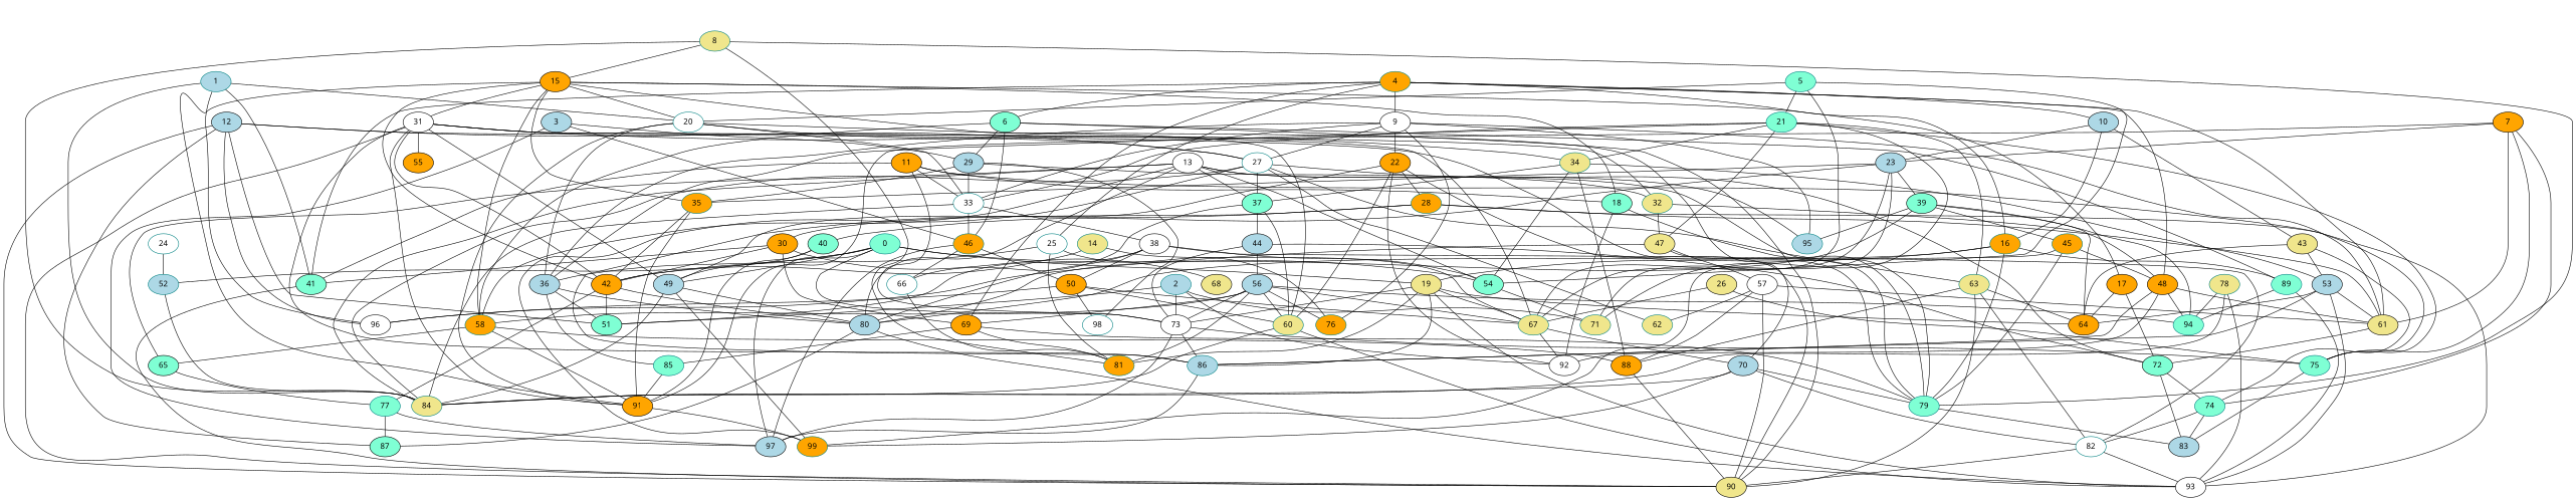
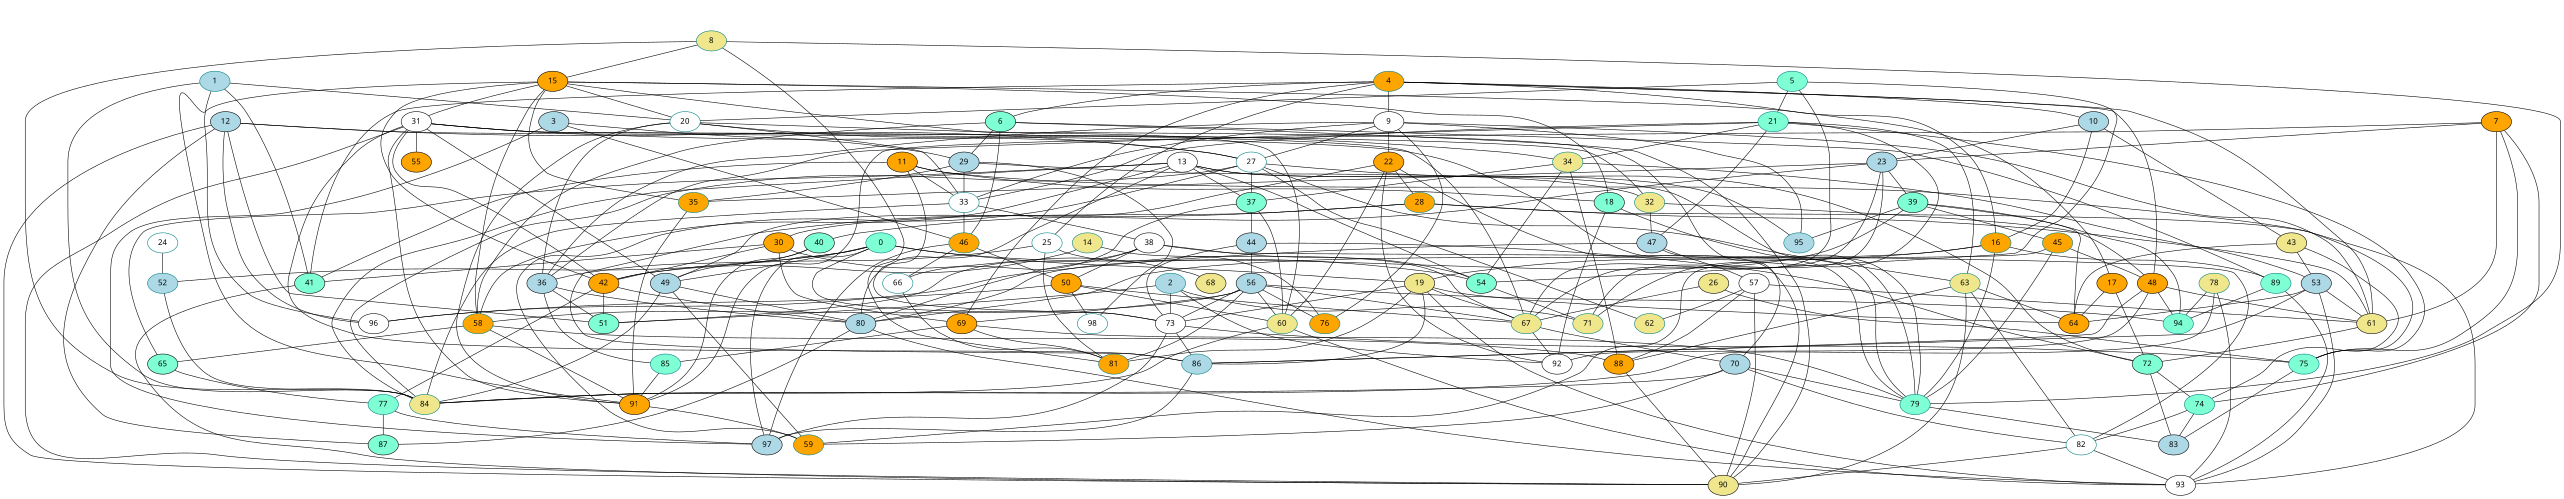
  strict graph {
    fontname="Noto Sans"
    node [color=black fillcolor=orange fontname="Noto Sans" style=filled]
    edge [fontname="Noto Sans" is_available=True prob=1.0]
    0 [color=teal fillcolor=aquamarine]
    19 [fillcolor=khaki]
    36 [fillcolor=lightblue]
    49 [fillcolor=lightblue]
    52 [color=teal fillcolor=lightblue]
    54 [fillcolor=aquamarine]
    73 [fillcolor=white]
    97 [fillcolor=lightblue]
    67 [color=teal fillcolor=khaki]
    81 [color=teal]
    64
    86 [color=teal fillcolor=lightblue]
    93 [fillcolor=white]
    51 [fillcolor=aquamarine]
    80 [fillcolor=lightblue]
    85 [color=teal fillcolor=aquamarine]
    84 [color=teal fillcolor=khaki]
-   99 [color=teal]
+   99 [color=teal label=59]
    71 [color=teal fillcolor=khaki]
    75 [color=teal fillcolor=aquamarine]
    1 [color=teal fillcolor=lightblue]
    20 [color=teal fillcolor=white]
    41 [fillcolor=aquamarine]
    96 [fillcolor=white]
    91
    27 [color=teal fillcolor=white]
    33 [color=teal fillcolor=white]
    70 [fillcolor=lightblue]
    90 [fillcolor=khaki]
    83 [fillcolor=lightblue]
    2 [color=teal fillcolor=lightblue]
    92 [fillcolor=white]
    3 [fillcolor=lightblue]
    29 [fillcolor=lightblue]
    46 [color=teal]
    35 [color=teal]
    32 [color=teal fillcolor=khaki]
    98 [color=teal fillcolor=white]
    66 [color=teal fillcolor=white]
    50
    4 [color=teal]
    6 [fillcolor=aquamarine]
    9 [fillcolor=white]
    10 [fillcolor=lightblue]
    16 [color=teal]
    25 [color=teal fillcolor=white]
    48
    61 [fillcolor=khaki]
    69
    58 [color=teal]
    89 [color=teal fillcolor=aquamarine]
    22
    76 [color=teal]
    95 [color=teal fillcolor=lightblue]
    23 [fillcolor=lightblue]
    43 [fillcolor=khaki]
    79 [color=teal fillcolor=aquamarine]
    42
    94 [color=teal fillcolor=aquamarine]
    72 [fillcolor=aquamarine]
    5 [color=teal fillcolor=aquamarine]
    21 [color=teal fillcolor=aquamarine]
    34 [color=teal fillcolor=khaki]
-   47 [fillcolor=khaki]
+   47 [fillcolor=lightblue]
    63 [color=teal fillcolor=khaki]
    65 [fillcolor=aquamarine]
    88
    7
    74 [color=teal fillcolor=aquamarine]
    39 [fillcolor=aquamarine]
    40 [fillcolor=aquamarine]
    82 [color=teal fillcolor=white]
    8 [color=teal fillcolor=khaki]
    15
    18 [fillcolor=aquamarine]
    17
    31 [fillcolor=white]
    60 [color=teal fillcolor=khaki]
    28 [color=teal]
    37 [fillcolor=aquamarine]
    62 [color=teal fillcolor=khaki]
    38 [fillcolor=white]
    53 [fillcolor=lightblue]
    11
    12 [fillcolor=lightblue]
    87 [fillcolor=aquamarine]
    13 [fillcolor=white]
    44 [fillcolor=lightblue]
    77 [color=teal fillcolor=aquamarine]
    14 [color=teal fillcolor=khaki]
    55
    57 [fillcolor=white]
    30
    45 [color=teal]
    24 [color=teal fillcolor=white]
    26 [fillcolor=khaki]
    68 [fillcolor=khaki]
    56 [fillcolor=lightblue]
    78 [color=teal fillcolor=khaki]
    0 -- 19 [prob=0.188082999364]
    0 -- 36 [prob=0.00521484307378]
    0 -- 49
    0 -- 52 [prob=0.484070585973]
    0 -- 54
    0 -- 73 [prob=0.625476860148]
    0 -- 97 [prob=0.407487413673]
    19 -- 73 [prob=0.677821111126]
    19 -- 67 [prob=0.696281768393]
    19 -- 81 [prob=0.901386886695]
    19 -- 64 [prob=0.290849878332]
    19 -- 86 [prob=0.489594655681]
    19 -- 93 [prob=0.0720548578362]
    36 -- 51 [prob=0.892198436732]
    36 -- 80
    36 -- 85
    49 -- 80
    49 -- 84
    49 -- 99 [prob=0.123815106761]
    52 -- 84 [prob=0.171253786253]
    54 -- 71 [prob=0.565081199079]
    73 -- 97 [prob=0.438916903996]
    73 -- 86 [prob=0.510593950619]
    73 -- 75 [prob=0.75667295363]
    67 -- 70 [prob=0.618416313334]
    67 -- 92
    86 -- 97
    80 -- 93 [prob=0.870616000665]
    80 -- 87 [prob=0.945464675187]
    85 -- 91
    75 -- 83 [prob=0.704492820437]
    1 -- 84 [prob=0.386620447012]
    1 -- 20 [prob=0.546574889206]
    1 -- 41 [prob=0.401790126339]
    1 -- 96 [prob=0.524594659909]
    20 -- 36 [prob=0.0281054869058]
    20 -- 91
    20 -- 27 [prob=0.599721823931]
    20 -- 33
    20 -- 70 [prob=0.900159817489]
    41 -- 90 [prob=0.814335154668]
    91 -- 99 [prob=0.584669933755]
    27 -- 84 [prob=0.584532735327]
    27 -- 99 [prob=0.728968871273]
    27 -- 72 [prob=0.234109960372]
    27 -- 63
    27 -- 37 [prob=0.0371308412636]
    27 -- 62 [prob=0.913617595335]
    33 -- 84 [prob=0.757004605943]
    33 -- 46 [prob=0.180548290832]
    33 -- 38 [prob=0.0557319371228]
    70 -- 84
    70 -- 99
    70 -- 79 [prob=0.555828181531]
    70 -- 82 [prob=0.824852898587]
    2 -- 73 [prob=0.842744711085]
    2 -- 51 [prob=0.529685736835]
    2 -- 71 [prob=0.445523018811]
    2 -- 92 [prob=0.721869317761]
    3 -- 97 [prob=0.878471186094]
    3 -- 29
    3 -- 46 [prob=0.11554871691]
    29 -- 33 [prob=0.378637729367]
    29 -- 35 [prob=0.849498763825]
    29 -- 32 [prob=0.993869515552]
    29 -- 98 [prob=0.446905346622]
    46 -- 97 [prob=0.277997866756]
    46 -- 66
    46 -- 50 [prob=0.868734598425]
    35 -- 91 [prob=0.241887862778]
-   35 -- 42 [prob=0.974719337564]
    32 -- 48 [prob=0.209170889726]
    32 -- 47
    66 -- 81
    50 -- 67
    50 -- 96 [prob=0.898537979217]
    50 -- 98 [prob=0.306767810639]
    50 -- 60 [prob=0.0724943624796]
    4 -- 41 [prob=0.989711757194]
    4 -- 6 [prob=0.408064673539]
    4 -- 9 [prob=0.148987595647]
    4 -- 10 [prob=0.401567958343]
    4 -- 16 [prob=0.0974567115701]
    4 -- 25 [prob=0.506842263643]
    4 -- 48 [prob=0.519197339028]
    4 -- 61 [prob=0.952108311992]
    4 -- 69 [prob=0.255759017626]
    6 -- 90
    6 -- 29
    6 -- 46 [prob=0.500062722163]
    6 -- 58
    6 -- 89 [prob=0.530696315173]
    9 -- 36 [prob=0.647149924113]
    9 -- 27 [prob=0.610110444068]
    9 -- 33 [prob=0.458482453702]
    9 -- 61
    9 -- 22
    9 -- 76 [prob=0.860295219495]
    9 -- 95 [prob=0.505425848755]
    10 -- 16 [prob=0.00425645792361]
    10 -- 23 [prob=0.820423365321]
    10 -- 43
    16 -- 19
    16 -- 80
    16 -- 89 [prob=0.236686254804]
    16 -- 79
    25 -- 81
    25 -- 76 [prob=0.456861620135]
    25 -- 42 [prob=0.670088847997]
    48 -- 86 [prob=0.630996704087]
    48 -- 92 [prob=0.551110766981]
    48 -- 61
    48 -- 94
    61 -- 72 [prob=0.634697002771]
    69 -- 81 [prob=0.167136695475]
    69 -- 85 [prob=0.983530637572]
    69 -- 79 [prob=0.803411876614]
    58 -- 91 [prob=0.361099768268]
    58 -- 65 [prob=0.39848951574]
    58 -- 88 [prob=0.971234616685]
    89 -- 93 [prob=0.379020835743]
    89 -- 94 [prob=0.397065784098]
    22 -- 49 [prob=0.151772601633]
    22 -- 90 [prob=0.435669292192]
    22 -- 92 [prob=0.127662418042]
    22 -- 60 [prob=0.472813578889]
    22 -- 28 [prob=0.0682187084343]
    23 -- 67 [prob=0.333197231252]
    23 -- 71 [prob=0.538369684653]
    23 -- 35 [prob=0.27892951786]
    23 -- 39 [prob=0.788751677224]
    23 -- 40 [prob=0.274296574738]
    43 -- 64 [prob=0.204447557933]
    43 -- 74 [prob=0.115117375856]
    43 -- 53 [prob=0.449993580017]
    79 -- 83 [prob=0.555174991391]
    42 -- 51 [prob=0.81747911978]
    42 -- 80
    42 -- 77 [prob=0.178207837438]
    72 -- 83
    72 -- 74 [prob=0.286904214605]
    5 -- 54 [prob=0.844393969014]
    5 -- 67
    5 -- 20 [prob=0.967906361004]
    5 -- 21 [prob=0.695716048784]
    21 -- 36 [prob=0.562493169422]
    21 -- 71 [prob=0.312086130761]
    21 -- 75 [prob=0.209261155806]
    21 -- 33
    21 -- 34 [prob=0.963499887262]
    21 -- 47 [prob=0.971153172034]
    21 -- 63
    34 -- 54
    34 -- 88 [prob=0.400278375318]
    34 -- 37
    34 -- 53
    47 -- 96 [prob=0.277332515709]
    47 -- 79 [prob=0.314034310007]
    47 -- 57
    63 -- 64 [prob=0.250197999883]
    63 -- 90
    63 -- 88 [prob=0.240484174967]
    63 -- 82 [prob=0.269422686135]
    65 -- 77 [prob=0.464395649817]
    88 -- 90 [prob=0.522275816241]
    7 -- 75 [prob=0.504115591573]
    7 -- 91
    7 -- 61 [prob=0.490388373703]
    7 -- 23 [prob=0.990891303635]
    7 -- 74 [prob=0.542224843071]
    74 -- 83 [prob=0.311388340323]
    74 -- 82 [prob=0.391598823264]
    39 -- 64 [prob=0.0673749313787]
    39 -- 80
    39 -- 95 [prob=0.274482760533]
    39 -- 94 [prob=0.977191481698]
    39 -- 45 [prob=0.298645050549]
    40 -- 49 [prob=0.112043024483]
    40 -- 91 [prob=0.867347950667]
    82 -- 93
    82 -- 90
    8 -- 81 [prob=0.543448055915]
    8 -- 84
    8 -- 79
    8 -- 15 [prob=0.738072553833]
    15 -- 20 [prob=0.147914716139]
    15 -- 91
    15 -- 35 [prob=0.701714517589]
    15 -- 58
    15 -- 42 [prob=0.251592545208]
    15 -- 18 [prob=0.00415157258389]
    15 -- 17
    15 -- 31 [prob=0.851121516981]
    15 -- 60
    18 -- 92
    18 -- 79 [prob=0.314265848604]
    17 -- 64 [prob=0.633710188663]
    17 -- 72
    31 -- 49 [prob=0.00488313701827]
    31 -- 67
    31 -- 86 [prob=0.617261129745]
    31 -- 91
    31 -- 90 [prob=0.313518079522]
    31 -- 32 [prob=0.0938835808468]
    31 -- 42 [prob=0.0318043962757]
    31 -- 34 [prob=0.931946696833]
    31 -- 55 [prob=0.651090189413]
    60 -- 93
    60 -- 84
    28 -- 86 [prob=0.977980199174]
    28 -- 93 [prob=0.777981498306]
    28 -- 61 [prob=0.894590050154]
    28 -- 30
    37 -- 66 [prob=0.616325662768]
    37 -- 60 [prob=0.353302639097]
    37 -- 44 [prob=0.180541132851]
    38 -- 54 [prob=0.771464355247]
    38 -- 51 [prob=0.270881221453]
    38 -- 80 [prob=0.146830397747]
    38 -- 50 [prob=0.590890085307]
    38 -- 82 [prob=0.57037931875]
    53 -- 64 [prob=0.848392583453]
    53 -- 86 [prob=0.804043480757]
    53 -- 93 [prob=0.14208820294]
    53 -- 61
    11 -- 73
    11 -- 75 [prob=0.433744116316]
    11 -- 41 [prob=0.717151709314]
    11 -- 33 [prob=0.0859862741494]
    11 -- 18 [prob=0.959777151939]
    12 -- 51 [prob=0.219850125104]
    12 -- 96 [prob=0.276773378028]
    12 -- 27 [prob=0.810553267809]
    12 -- 90 [prob=0.8555478551]
    12 -- 79 [prob=0.413099354997]
    12 -- 87 [prob=0.96953854512]
    13 -- 54 [prob=0.726830290036]
    13 -- 80
    13 -- 84 [prob=0.92723417314]
    13 -- 58 [prob=0.595333942553]
    13 -- 95 [prob=0.500961389955]
    13 -- 79 [prob=0.318288620886]
    13 -- 65
    13 -- 37 [prob=0.71895380024]
    44 -- 73 [prob=0.439681270582]
    44 -- 72 [prob=0.10360480592]
    44 -- 56 [prob=0.303893978499]
    77 -- 97 [prob=0.981093633425]
    77 -- 87 [prob=0.143747362142]
    14 -- 67 [prob=0.574643466205]
    14 -- 42 [prob=0.445118704425]
    57 -- 90 [prob=0.408513023723]
    57 -- 61
    57 -- 88
    57 -- 62 [prob=0.932101562462]
    30 -- 41
    30 -- 69 [prob=0.506165921177]
    30 -- 42 [prob=0.0347659692208]
    30 -- 68 [prob=0.140950105048]
    45 -- 99
    45 -- 48 [prob=0.0171448365756]
    45 -- 79 [prob=0.357788141698]
    24 -- 52 [prob=0.0728343041069]
    26 -- 67 [prob=0.176779608896]
    26 -- 75 [prob=0.395571054037]
    56 -- 73 [prob=0.492210563393]
    56 -- 67
    56 -- 81 [prob=0.418716071497]
    56 -- 69 [prob=0.659727668111]
    56 -- 58 [prob=0.823901874822]
    56 -- 76 [prob=0.263597884078]
    56 -- 94 [prob=0.318107705918]
    56 -- 60 [prob=0.501455961988]
    78 -- 93 [prob=0.562817233261]
    78 -- 84 [prob=0.403093650064]
    78 -- 94 [prob=0.664601517319]
  }
